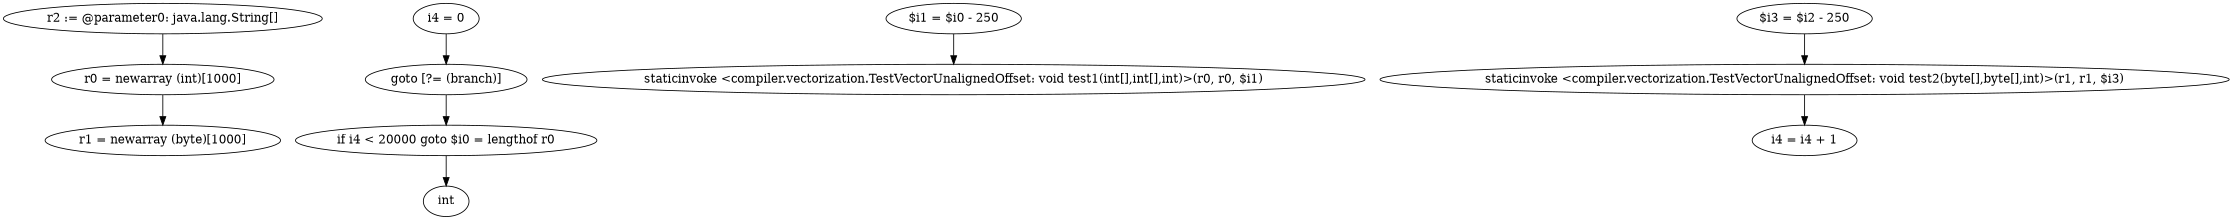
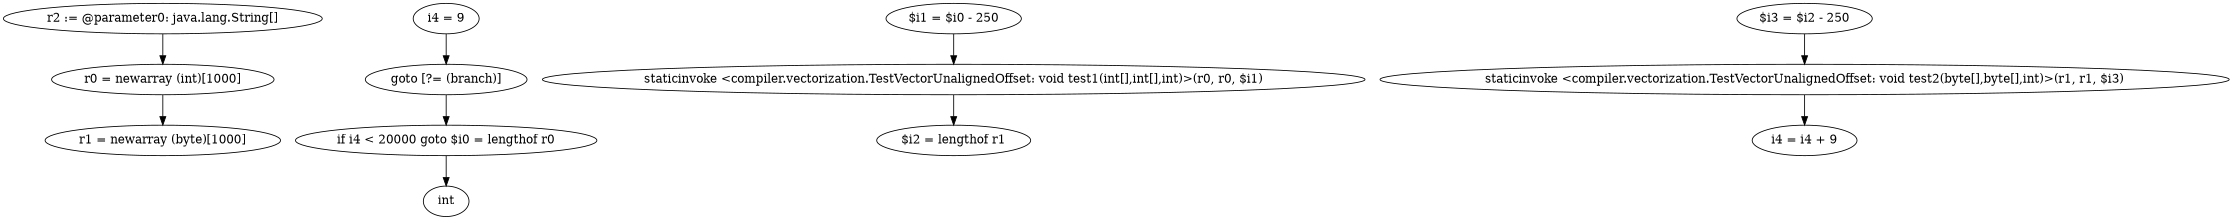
  digraph {
    "r2 := @parameter0: java.lang.String[]"
    "r0 = newarray (int)[1000]"
    "r1 = newarray (byte)[1000]"
-   "i4 = 0"
+   "i4 = 0" [label="i4 = 9"]
    "goto [?= (branch)]"
    "if i4 < 20000 goto $i0 = lengthof r0"
    n7 [label=int]
    "$i1 = $i0 - 250"
    "staticinvoke <compiler.vectorization.TestVectorUnalignedOffset: void test1(int[],int[],int)>(r0, r0, $i1)"
+   "$i2 = lengthof r1"
    "$i3 = $i2 - 250"
    "staticinvoke <compiler.vectorization.TestVectorUnalignedOffset: void test2(byte[],byte[],int)>(r1, r1, $i3)"
-   "i4 = i4 + 1"
+   "i4 = i4 + 1" [label="i4 = i4 + 9"]
    "r2 := @parameter0: java.lang.String[]" -> "r0 = newarray (int)[1000]"
    "r0 = newarray (int)[1000]" -> "r1 = newarray (byte)[1000]"
    "i4 = 0" -> "goto [?= (branch)]"
    "goto [?= (branch)]" -> "if i4 < 20000 goto $i0 = lengthof r0"
    "if i4 < 20000 goto $i0 = lengthof r0" -> n7
    "$i1 = $i0 - 250" -> "staticinvoke <compiler.vectorization.TestVectorUnalignedOffset: void test1(int[],int[],int)>(r0, r0, $i1)"
+   "staticinvoke <compiler.vectorization.TestVectorUnalignedOffset: void test1(int[],int[],int)>(r0, r0, $i1)" -> "$i2 = lengthof r1"
    "$i3 = $i2 - 250" -> "staticinvoke <compiler.vectorization.TestVectorUnalignedOffset: void test2(byte[],byte[],int)>(r1, r1, $i3)"
    "staticinvoke <compiler.vectorization.TestVectorUnalignedOffset: void test2(byte[],byte[],int)>(r1, r1, $i3)" -> "i4 = i4 + 1"
  }
